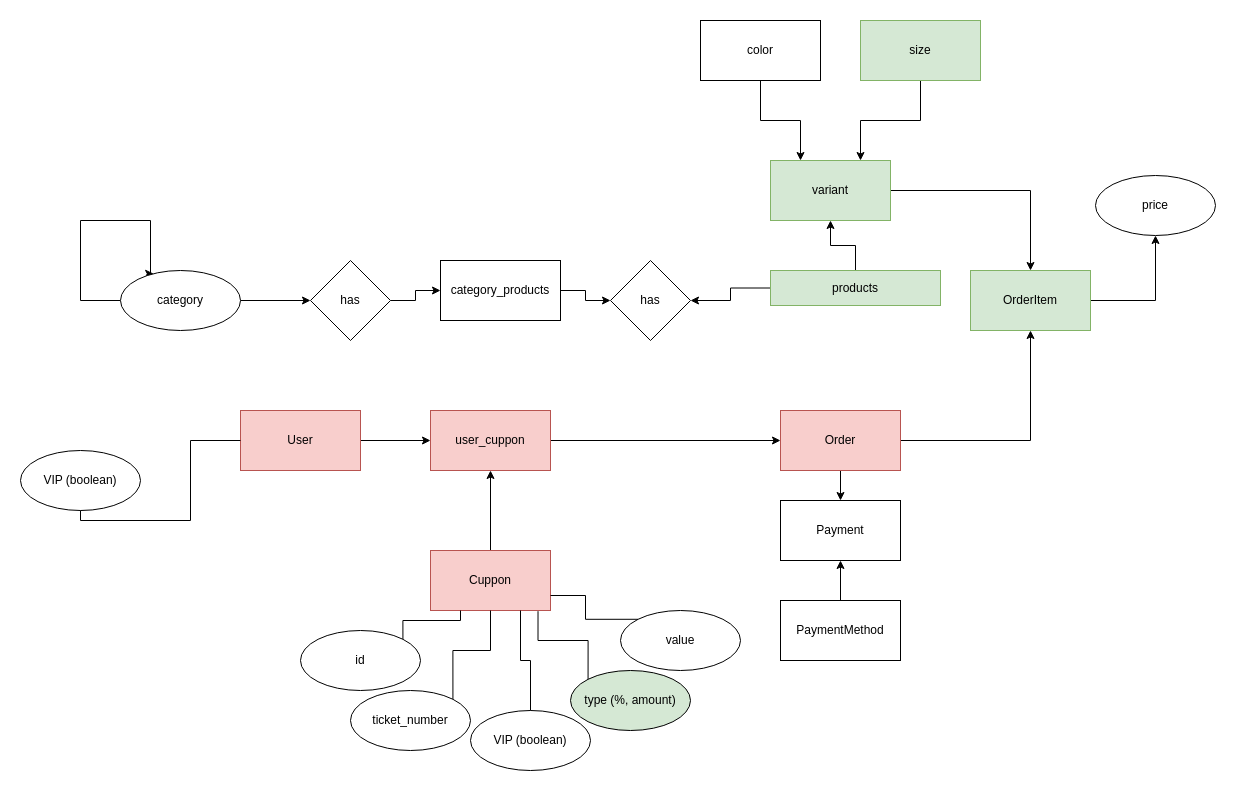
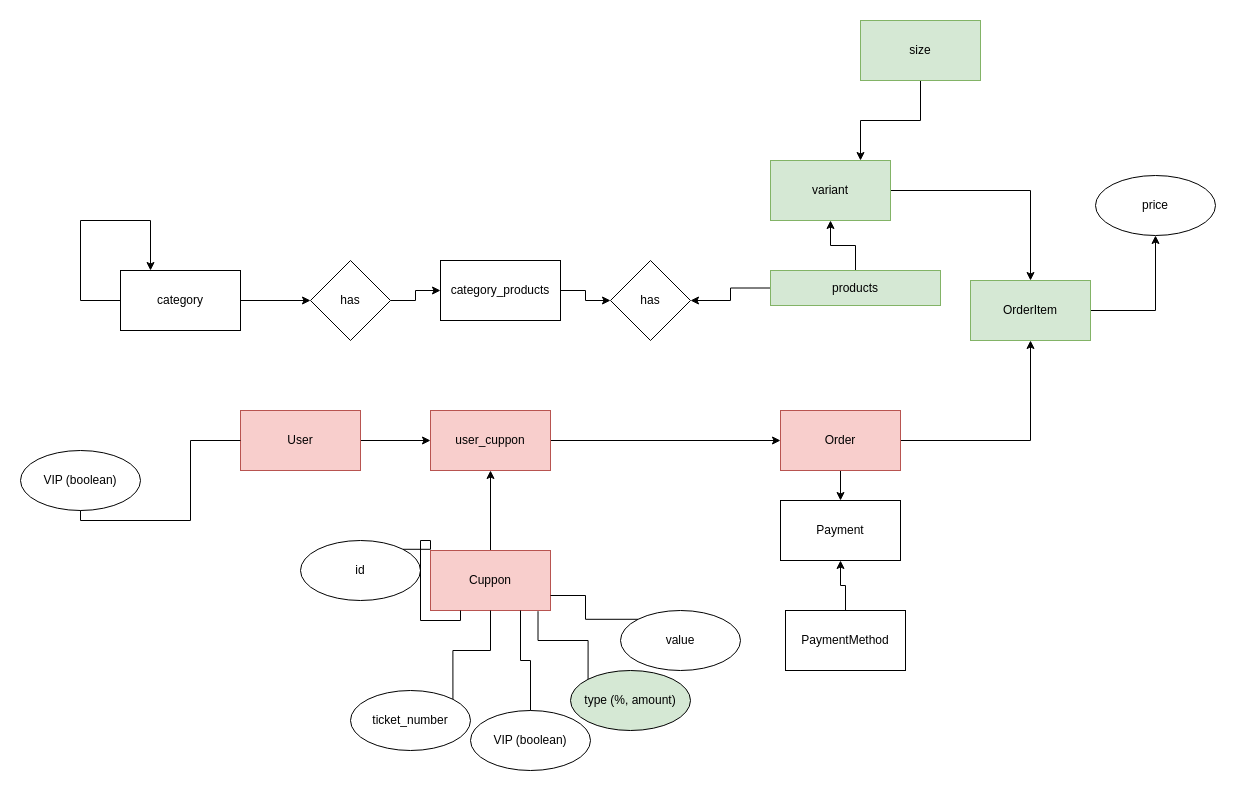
  <mxCell id="0" />
  <mxCell id="1" parent="0" />
  <mxCell id="2" style="edgeStyle=orthogonalEdgeStyle;rounded=0;orthogonalLoop=1;jettySize=auto;html=1;exitX=0;exitY=0.5;exitDx=0;exitDy=0;entryX=0.25;entryY=0;entryDx=0;entryDy=0;" edge="1" parent="1" source="4" target="4"><mxGeometry relative="1" as="geometry"><mxPoint x="150" y="260" as="targetPoint" /><Array as="points"><mxPoint x="80" y="300" /><mxPoint x="80" y="220" /><mxPoint x="150" y="220" /></Array></mxGeometry></mxCell>
  <mxCell id="3" value="" style="edgeStyle=orthogonalEdgeStyle;rounded=0;orthogonalLoop=1;jettySize=auto;html=1;" edge="1" parent="1" source="4" target="44"><mxGeometry relative="1" as="geometry" /></mxCell>
- <mxCell id="4" value="category" style="ellipse;whiteSpace=wrap;html=1;" vertex="1" parent="1"><mxGeometry x="120" y="270" width="120" height="60" as="geometry" /></mxCell>
+ <mxCell id="4" value="category" style="rounded=0;whiteSpace=wrap;html=1;" vertex="1" parent="1"><mxGeometry x="120" y="270" width="120" height="60" as="geometry" /></mxCell>
  <mxCell id="5" value="" style="edgeStyle=orthogonalEdgeStyle;rounded=0;orthogonalLoop=1;jettySize=auto;html=1;entryX=0.5;entryY=0;entryDx=0;entryDy=0;exitX=1;exitY=0.5;exitDx=0;exitDy=0;" edge="1" parent="1" source="21" target="10"><mxGeometry relative="1" as="geometry" /></mxCell>
  <mxCell id="6" value="" style="edgeStyle=orthogonalEdgeStyle;rounded=0;orthogonalLoop=1;jettySize=auto;html=1;" edge="1" parent="1" source="8" target="21"><mxGeometry relative="1" as="geometry" /></mxCell>
  <mxCell id="7" style="edgeStyle=orthogonalEdgeStyle;rounded=0;orthogonalLoop=1;jettySize=auto;html=1;exitX=0;exitY=0.5;exitDx=0;exitDy=0;entryX=1;entryY=0.5;entryDx=0;entryDy=0;" edge="1" parent="1" source="8" target="45"><mxGeometry relative="1" as="geometry" /></mxCell>
  <mxCell id="8" value="products" style="rounded=0;whiteSpace=wrap;html=1;fillColor=#d5e8d4;strokeColor=#82b366;" vertex="1" parent="1"><mxGeometry x="770" y="270" width="170" height="35" as="geometry" /></mxCell>
  <mxCell id="9" value="" style="edgeStyle=orthogonalEdgeStyle;rounded=0;orthogonalLoop=1;jettySize=auto;html=1;" edge="1" parent="1" source="10" target="26"><mxGeometry relative="1" as="geometry" /></mxCell>
- <mxCell id="10" value="OrderItem" style="rounded=0;whiteSpace=wrap;html=1;fillColor=#d5e8d4;strokeColor=#82b366;" vertex="1" parent="1"><mxGeometry x="970" y="270" width="120" height="60" as="geometry" /></mxCell>
+ <mxCell id="10" value="OrderItem" style="rounded=0;whiteSpace=wrap;html=1;fillColor=#d5e8d4;strokeColor=#82b366;" vertex="1" parent="1"><mxGeometry x="970" y="280" width="120" height="60" as="geometry" /></mxCell>
  <mxCell id="11" value="" style="edgeStyle=orthogonalEdgeStyle;rounded=0;orthogonalLoop=1;jettySize=auto;html=1;" edge="1" parent="1" source="13" target="16"><mxGeometry relative="1" as="geometry" /></mxCell>
  <mxCell id="12" style="edgeStyle=orthogonalEdgeStyle;rounded=0;orthogonalLoop=1;jettySize=auto;html=1;exitX=1;exitY=0.5;exitDx=0;exitDy=0;entryX=0.5;entryY=1;entryDx=0;entryDy=0;" edge="1" parent="1" source="13" target="10"><mxGeometry relative="1" as="geometry" /></mxCell>
  <mxCell id="13" value="Order" style="rounded=0;whiteSpace=wrap;html=1;fillColor=#f8cecc;strokeColor=#b85450;" vertex="1" parent="1"><mxGeometry x="780" y="410" width="120" height="60" as="geometry" /></mxCell>
  <mxCell id="14" style="edgeStyle=orthogonalEdgeStyle;rounded=0;orthogonalLoop=1;jettySize=auto;html=1;exitX=1;exitY=0.5;exitDx=0;exitDy=0;entryX=0;entryY=0.5;entryDx=0;entryDy=0;" edge="1" parent="1" source="15" target="42"><mxGeometry relative="1" as="geometry" /></mxCell>
  <mxCell id="15" value="User" style="rounded=0;whiteSpace=wrap;html=1;fillColor=#f8cecc;strokeColor=#b85450;" vertex="1" parent="1"><mxGeometry x="240" y="410" width="120" height="60" as="geometry" /></mxCell>
  <mxCell id="16" value="Payment" style="rounded=0;whiteSpace=wrap;html=1;" vertex="1" parent="1"><mxGeometry x="780" y="500" width="120" height="60" as="geometry" /></mxCell>
  <mxCell id="17" style="edgeStyle=orthogonalEdgeStyle;rounded=0;orthogonalLoop=1;jettySize=auto;html=1;exitX=0.5;exitY=0;exitDx=0;exitDy=0;entryX=0.5;entryY=1;entryDx=0;entryDy=0;" edge="1" parent="1" source="18" target="16"><mxGeometry relative="1" as="geometry" /></mxCell>
- <mxCell id="18" value="PaymentMethod" style="rounded=0;whiteSpace=wrap;html=1;" vertex="1" parent="1"><mxGeometry x="780" y="600" width="120" height="60" as="geometry" /></mxCell>
+ <mxCell id="18" value="PaymentMethod" style="rounded=0;whiteSpace=wrap;html=1;" vertex="1" parent="1"><mxGeometry x="785" y="610" width="120" height="60" as="geometry" /></mxCell>
  <mxCell id="19" value="" style="edgeStyle=orthogonalEdgeStyle;rounded=0;orthogonalLoop=1;jettySize=auto;html=1;" edge="1" parent="1" source="20" target="45"><mxGeometry relative="1" as="geometry" /></mxCell>
  <mxCell id="20" value="category_products" style="rounded=0;whiteSpace=wrap;html=1;" vertex="1" parent="1"><mxGeometry x="440" y="260" width="120" height="60" as="geometry" /></mxCell>
  <mxCell id="21" value="variant" style="rounded=0;whiteSpace=wrap;html=1;fillColor=#d5e8d4;strokeColor=#82b366;" vertex="1" parent="1"><mxGeometry x="770" y="160" width="120" height="60" as="geometry" /></mxCell>
- <mxCell id="22" style="edgeStyle=orthogonalEdgeStyle;rounded=0;orthogonalLoop=1;jettySize=auto;html=1;entryX=0.25;entryY=0;entryDx=0;entryDy=0;" edge="1" parent="1" source="23" target="21"><mxGeometry relative="1" as="geometry" /></mxCell>
- <mxCell id="23" value="color" style="whiteSpace=wrap;html=1;rounded=0;" vertex="1" parent="1"><mxGeometry x="700" y="20" width="120" height="60" as="geometry" /></mxCell>
  <mxCell id="24" style="edgeStyle=orthogonalEdgeStyle;rounded=0;orthogonalLoop=1;jettySize=auto;html=1;entryX=0.75;entryY=0;entryDx=0;entryDy=0;" edge="1" parent="1" source="25" target="21"><mxGeometry relative="1" as="geometry" /></mxCell>
  <mxCell id="25" value="&lt;div&gt;size&lt;/div&gt;" style="whiteSpace=wrap;html=1;rounded=0;fillColor=#d5e8d4;strokeColor=#82b366;" vertex="1" parent="1"><mxGeometry x="860" y="20" width="120" height="60" as="geometry" /></mxCell>
  <mxCell id="26" value="price" style="ellipse;whiteSpace=wrap;html=1;rounded=0;" vertex="1" parent="1"><mxGeometry x="1095" y="175" width="120" height="60" as="geometry" /></mxCell>
  <mxCell id="27" style="edgeStyle=orthogonalEdgeStyle;rounded=0;orthogonalLoop=1;jettySize=auto;html=1;exitX=0.5;exitY=0;exitDx=0;exitDy=0;entryX=0.5;entryY=1;entryDx=0;entryDy=0;" edge="1" parent="1" source="28" target="42"><mxGeometry relative="1" as="geometry" /></mxCell>
  <mxCell id="28" value="Cuppon" style="rounded=0;whiteSpace=wrap;html=1;fillColor=#f8cecc;strokeColor=#b85450;" vertex="1" parent="1"><mxGeometry x="430" y="550" width="120" height="60" as="geometry" /></mxCell>
  <mxCell id="29" value="VIP (boolean)" style="ellipse;whiteSpace=wrap;html=1;rounded=0;" vertex="1" parent="1"><mxGeometry x="20" y="450" width="120" height="60" as="geometry" /></mxCell>
- <mxCell id="30" value="id" style="ellipse;whiteSpace=wrap;html=1;rounded=0;" vertex="1" parent="1"><mxGeometry x="300" y="630" width="120" height="60" as="geometry" /></mxCell>
+ <mxCell id="30" value="id" style="ellipse;whiteSpace=wrap;html=1;rounded=0;" vertex="1" parent="1"><mxGeometry x="300" y="540" width="120" height="60" as="geometry" /></mxCell>
  <mxCell id="31" value="value " style="ellipse;whiteSpace=wrap;html=1;rounded=0;" vertex="1" parent="1"><mxGeometry x="620" y="610" width="120" height="60" as="geometry" /></mxCell>
  <mxCell id="32" value="type (%, amount)" style="ellipse;whiteSpace=wrap;html=1;rounded=0;fillColor=#d5e8d4;" vertex="1" parent="1"><mxGeometry x="570" y="670" width="120" height="60" as="geometry" /></mxCell>
  <mxCell id="33" value="ticket_number" style="ellipse;whiteSpace=wrap;html=1;rounded=0;" vertex="1" parent="1"><mxGeometry x="350" y="690" width="120" height="60" as="geometry" /></mxCell>
  <mxCell id="34" value="VIP (boolean)" style="ellipse;whiteSpace=wrap;html=1;rounded=0;" vertex="1" parent="1"><mxGeometry x="470" y="710" width="120" height="60" as="geometry" /></mxCell>
  <mxCell id="35" value="" style="endArrow=none;html=1;rounded=0;edgeStyle=orthogonalEdgeStyle;exitX=0.25;exitY=1;exitDx=0;exitDy=0;entryX=1;entryY=0;entryDx=0;entryDy=0;" edge="1" parent="1" source="28" target="30"><mxGeometry relative="1" as="geometry"><mxPoint x="430" y="630" as="sourcePoint" /><mxPoint x="590" y="630" as="targetPoint" /></mxGeometry></mxCell>
  <mxCell id="36" value="" style="endArrow=none;html=1;rounded=0;edgeStyle=orthogonalEdgeStyle;exitX=0.5;exitY=1;exitDx=0;exitDy=0;entryX=1;entryY=0;entryDx=0;entryDy=0;" edge="1" parent="1" source="28" target="33"><mxGeometry relative="1" as="geometry"><mxPoint x="470" y="620" as="sourcePoint" /><mxPoint x="412.426" y="648.787" as="targetPoint" /></mxGeometry></mxCell>
  <mxCell id="37" value="" style="endArrow=none;html=1;rounded=0;edgeStyle=orthogonalEdgeStyle;exitX=0.75;exitY=1;exitDx=0;exitDy=0;entryX=0.5;entryY=0;entryDx=0;entryDy=0;" edge="1" parent="1" source="28" target="34"><mxGeometry relative="1" as="geometry"><mxPoint x="500" y="620" as="sourcePoint" /><mxPoint x="462.426" y="708.787" as="targetPoint" /></mxGeometry></mxCell>
  <mxCell id="38" value="" style="endArrow=none;html=1;rounded=0;edgeStyle=orthogonalEdgeStyle;exitX=0.896;exitY=1.011;exitDx=0;exitDy=0;entryX=0;entryY=0;entryDx=0;entryDy=0;exitPerimeter=0;" edge="1" parent="1" source="28" target="32"><mxGeometry relative="1" as="geometry"><mxPoint x="530" y="620" as="sourcePoint" /><mxPoint x="550" y="720" as="targetPoint" /></mxGeometry></mxCell>
  <mxCell id="39" value="" style="endArrow=none;html=1;rounded=0;edgeStyle=orthogonalEdgeStyle;exitX=1;exitY=0.75;exitDx=0;exitDy=0;entryX=0;entryY=0;entryDx=0;entryDy=0;" edge="1" parent="1" source="28" target="31"><mxGeometry relative="1" as="geometry"><mxPoint x="547.52" y="620.66" as="sourcePoint" /><mxPoint x="607.574" y="688.787" as="targetPoint" /></mxGeometry></mxCell>
  <mxCell id="40" value="" style="endArrow=none;html=1;rounded=0;edgeStyle=orthogonalEdgeStyle;exitX=0.5;exitY=1;exitDx=0;exitDy=0;entryX=0;entryY=0.5;entryDx=0;entryDy=0;" edge="1" parent="1" source="29" target="15"><mxGeometry relative="1" as="geometry"><mxPoint x="737.52" y="490.66" as="sourcePoint" /><mxPoint x="797.574" y="558.787" as="targetPoint" /></mxGeometry></mxCell>
  <mxCell id="41" style="edgeStyle=orthogonalEdgeStyle;rounded=0;orthogonalLoop=1;jettySize=auto;html=1;exitX=1;exitY=0.5;exitDx=0;exitDy=0;entryX=0;entryY=0.5;entryDx=0;entryDy=0;" edge="1" parent="1" source="42" target="13"><mxGeometry relative="1" as="geometry" /></mxCell>
  <mxCell id="42" value="user_cuppon" style="rounded=0;whiteSpace=wrap;html=1;fillColor=#f8cecc;strokeColor=#b85450;" vertex="1" parent="1"><mxGeometry x="430" y="410" width="120" height="60" as="geometry" /></mxCell>
  <mxCell id="43" style="edgeStyle=orthogonalEdgeStyle;rounded=0;orthogonalLoop=1;jettySize=auto;html=1;" edge="1" parent="1" source="44" target="20"><mxGeometry relative="1" as="geometry" /></mxCell>
  <mxCell id="44" value="has" style="rhombus;whiteSpace=wrap;html=1;rounded=0;" vertex="1" parent="1"><mxGeometry x="310" y="260" width="80" height="80" as="geometry" /></mxCell>
  <mxCell id="45" value="has" style="rhombus;whiteSpace=wrap;html=1;rounded=0;" vertex="1" parent="1"><mxGeometry x="610" y="260" width="80" height="80" as="geometry" /></mxCell>
